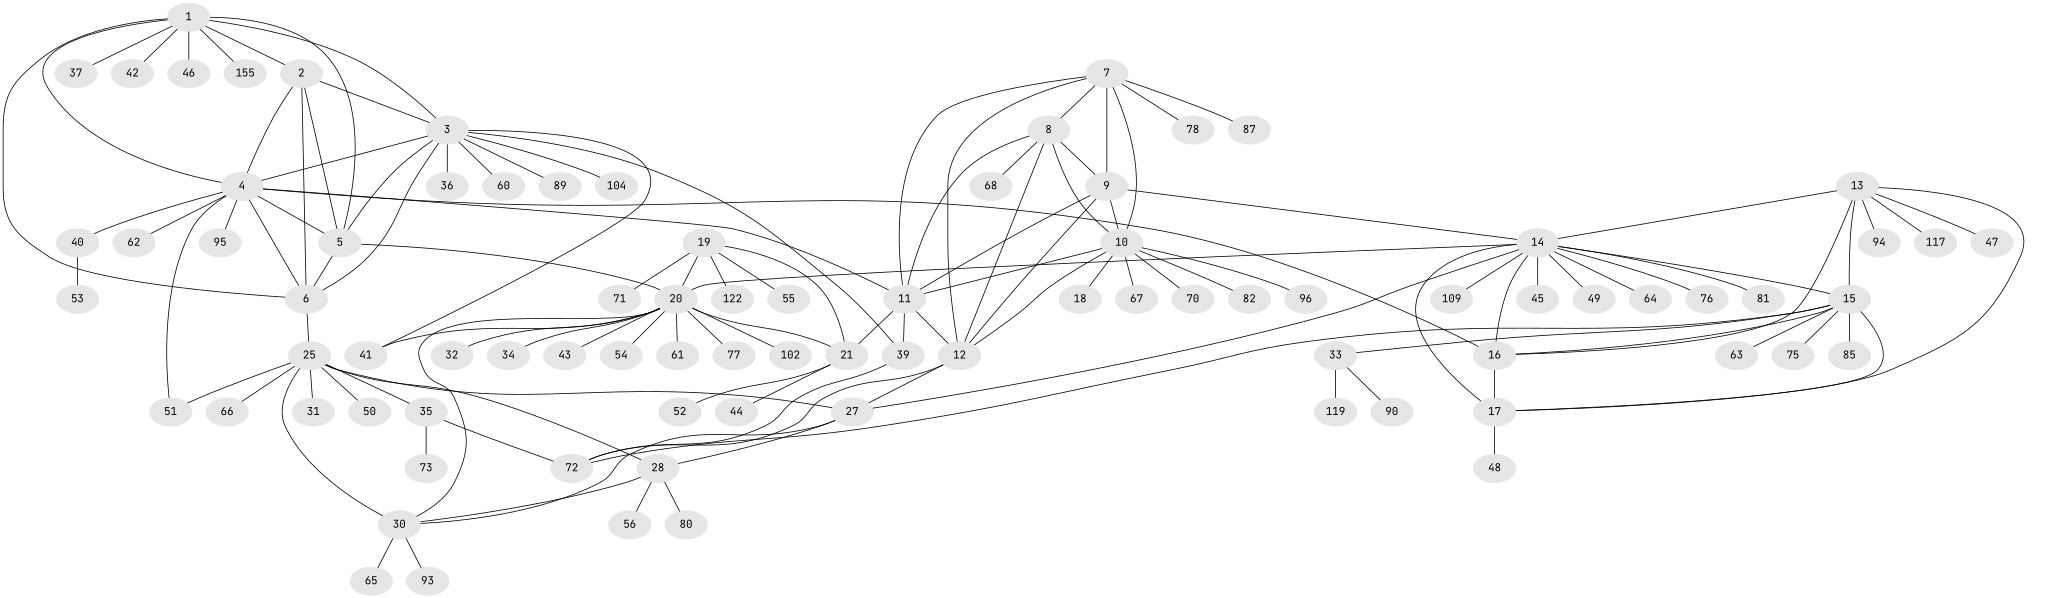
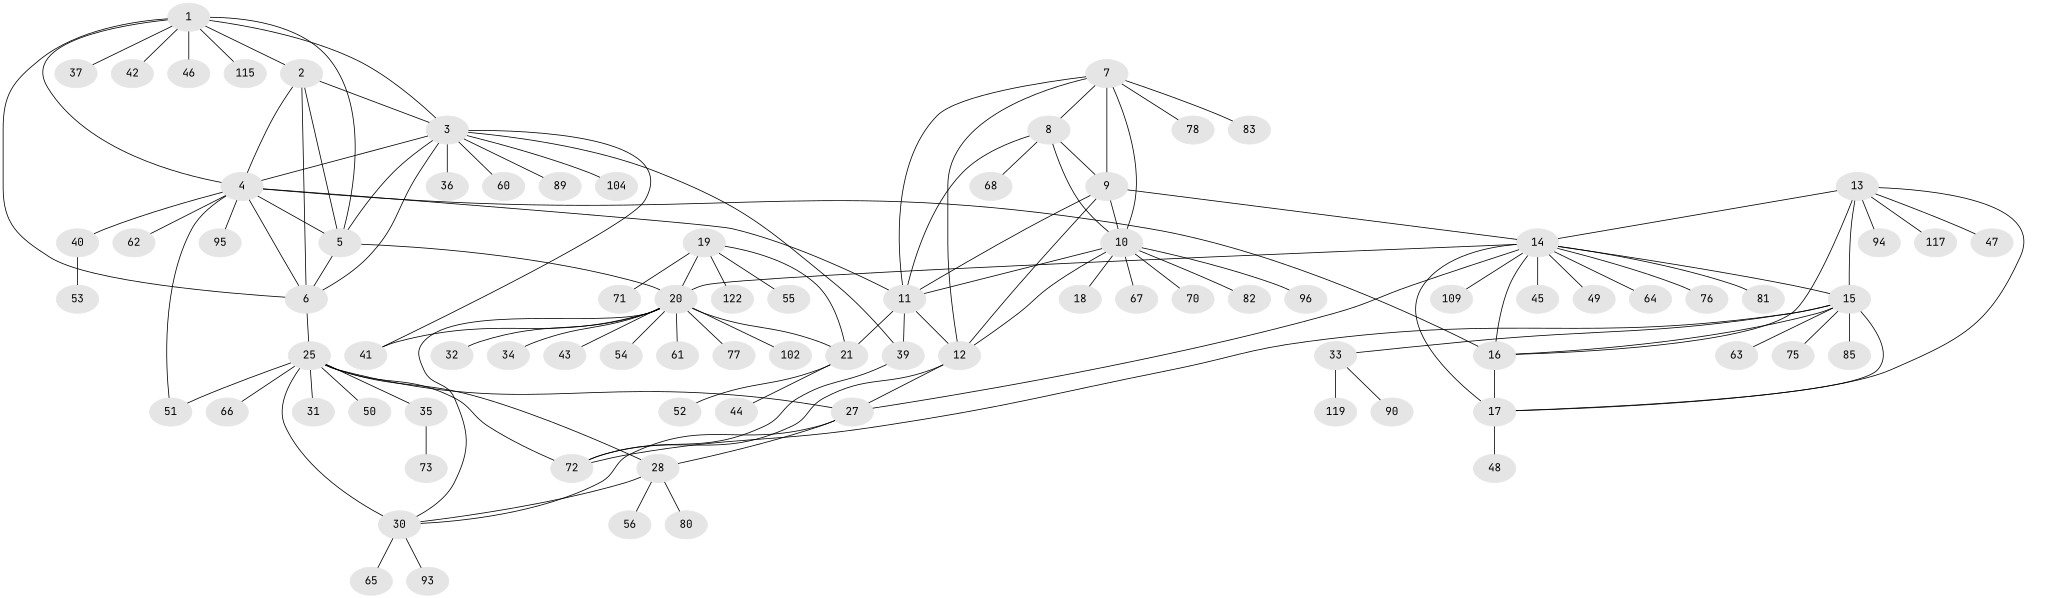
  graph {
    fontname="JetBrains Mono"
    node [color=gray90 fontname="JetBrains Mono" style=filled]
    edge [fontname="JetBrains Mono"]
    1
    2
    3
    4
    5
    6 [super="+86+121"]
    37 [super="+120+91+114+58"]
    42 [super="+47"]
    46
-   115 [label=155]
+   115
    36
    39
    41
    60
    89
    104
    11
    16
    40
    51
    62
    95
    20 [super="+22"]
    25 [super="+26+83+69+29"]
    72 [super="+74"]
    12
    21 [super="+23+110"]
    17
    53
    30
    32
    34
    43
    54
    61
    77 [super="+108"]
    102
    27 [super="+59"]
    28
    31
    35
    50
    66
    8 [super="+97+107+79"]
    9
    10
    68
    7
    78
-   87 [super="+101"]
+   87 [super="+101" label=83]
    14 [super="+18"]
    n52 [label=18]
    67
    70
    82
    96
    15
    45
    49
    64
    76
    81
    109
    44
    52
    13
    n67 [label=47]
    94
    117
    33
    63
    75
    85
    48 [super="+105"]
    90
    119
    19
    55 [super="+111+99"]
    71
    122
    65
    93
    56
    80
    73
    1 -- 2
    1 -- 3
    1 -- 4
    1 -- 5
    1 -- 6
    1 -- 37
    1 -- 42
    1 -- 46
    1 -- 115
    2 -- 3
    2 -- 4
    2 -- 5
    2 -- 6
    3 -- 4
    3 -- 5
    3 -- 6
    3 -- 36
    3 -- 39
    3 -- 41
    3 -- 60
    3 -- 89
    3 -- 104
    4 -- 5
    4 -- 6
    4 -- 11
    4 -- 16
    4 -- 40
    4 -- 51
    4 -- 62
    4 -- 95
    5 -- 6
    5 -- 20
    6 -- 25
    39 -- 72
    11 -- 39
    11 -- 12
    11 -- 21
    16 -- 17
    40 -- 53
    20 -- 41
    20 -- 21 [weight=6]
    20 -- 30
    20 -- 32
    20 -- 34
    20 -- 43
    20 -- 54
    20 -- 61
    20 -- 77
    20 -- 102
    25 -- 51
-   35 -- 72
+   25 -- 72
    25 -- 30 [weight=3]
    25 -- 27 [weight=3]
    25 -- 28 [weight=3]
    25 -- 31
    25 -- 35
    25 -- 50
    25 -- 66
    12 -- 72
    12 -- 27 [weight=2]
    21 -- 44
    21 -- 52
    17 -- 48
    30 -- 65
    30 -- 93
    27 -- 30
    27 -- 28
    28 -- 30
    28 -- 56
    28 -- 80
    35 -- 73
    8 -- 11
-   8 -- 12
    8 -- 9
    8 -- 10
    8 -- 68
    9 -- 11
    9 -- 12
    9 -- 10
    9 -- 14
    10 -- 11
    10 -- 12
    10 -- n52
    10 -- 67
    10 -- 70
    10 -- 82
    10 -- 96
    7 -- 11
    7 -- 12
    7 -- 8
    7 -- 9
    7 -- 10
    7 -- 78
    7 -- 87
    14 -- 16 [weight=2]
    14 -- 20
    14 -- 17 [weight=2]
    14 -- 27
    14 -- 15 [weight=2]
    14 -- 45
    14 -- 49
    14 -- 64
    14 -- 76
    14 -- 81
    14 -- 109
    15 -- 16
    15 -- 72
    15 -- 17
    15 -- 33
    15 -- 63
    15 -- 75
    15 -- 85
    13 -- 16
    13 -- 17
    13 -- 14 [weight=2]
    13 -- 15
    13 -- n67
    13 -- 94
    13 -- 117
    33 -- 90
    33 -- 119
    19 -- 20 [weight=3]
    19 -- 21 [weight=2]
    19 -- 55
    19 -- 71
    19 -- 122
  }
